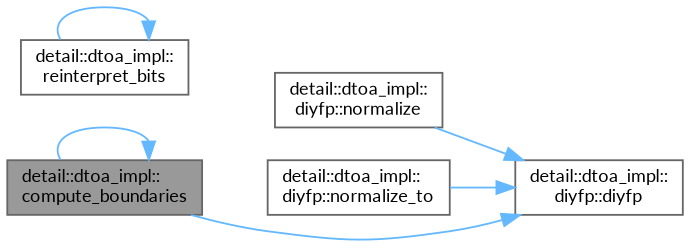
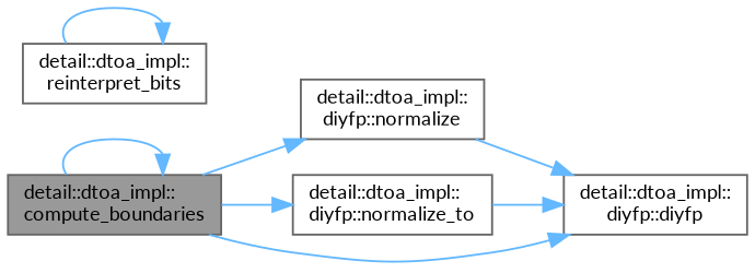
  digraph {
    fontname=Lato
    rankdir=LR
    node [color=grey40 fillcolor=white fontname=Lato fontsize=10 shape=box style=filled]
    edge [color=steelblue1 fontname=Lato fontsize=10 labelfontname=Helvetica labelfontsize=10 style=solid]
    n1 [color=gray40 fillcolor=grey60 fontcolor=black height=0.2 label="detail::dtoa_impl::\lcompute_boundaries" width=0.4]
    n2 [height=0.2 label="detail::dtoa_impl::\ldiyfp::normalize" width=0.4]
    n3 [height=0.2 label="detail::dtoa_impl::\ldiyfp::normalize_to" width=0.4]
    n4 [height=0.2 label="detail::dtoa_impl::\ldiyfp::diyfp" width=0.4]
    n5 [height=0.2 label="detail::dtoa_impl::\lreinterpret_bits" width=0.4]
    n1 -> n1
+   n1 -> n2
+   n1 -> n3
    n1 -> n4
    n2 -> n4
    n3 -> n4
    n5 -> n5
  }
